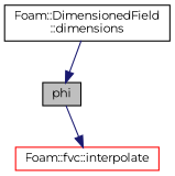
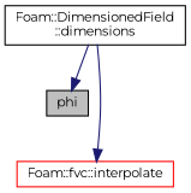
  digraph {
    fontname=Montserrat
    rankdir=TB
    node [color=black fontname=Montserrat fontsize=10 shape=record]
    edge [color=midnightblue fontname=Montserrat fontsize=10 labelfontname=Helvetica labelfontsize=10 style=solid]
    n1 [fillcolor=grey75 fontcolor=black height=0.2 label=phi style=filled width=0.4]
    n2 [color=red height=0.2 label="Foam::fvc::interpolate" width=0.4]
    n3 [height=0.2 label="Foam::DimensionedField\l::dimensions" width=0.4]
-   n1 -> n2
+   n3 -> n2
    n3 -> n1
  }
